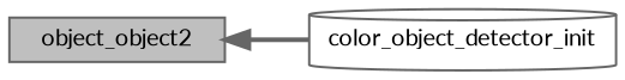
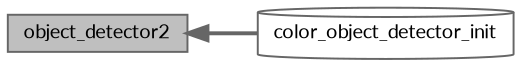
  digraph {
    rankdir=LR
    fontname=Lato
    node [color=gray40 fontname=Lato fontsize=10 style=filled]
-   n1 [fillcolor=grey75 fontcolor=black height=0.2 label=object_object2 shape=box width=0.4]
+   n1 [fillcolor=grey75 fontcolor=black height=0.2 label=object_detector2 shape=box width=0.4]
    n2 [fillcolor=white height=0.2 label=color_object_detector_init shape=cylinder width=0.4]
    n1 -> n2 [color=gray40 dir=back fontname=Lato fontsize=10 labelfontname=FreeSans labelfontsize=10 style=bold]
  }
